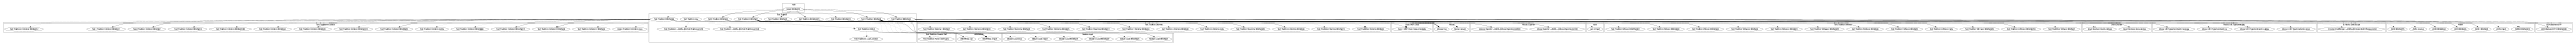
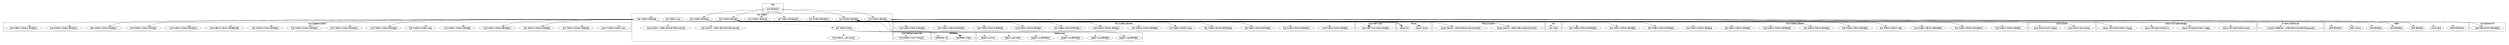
  digraph {
    fontname=Roboto
    node [fontname=Roboto]
    edge [fontname=Roboto style=dotted]
    "Text::Tradition::Collation::BEGIN@5"
    n2 [label="Hooks::Tradition::Collation::new"]
    "Text::Tradition::Collation::BEGIN@1800"
    "Text::Tradition::Collation::BEGIN@14"
    "Text::Tradition::Collation::BEGIN@7"
    "Text::Tradition::Collation::BEGIN@11"
+   "Text::Tradition::Collation::BEGIN@13"
    "Text::Tradition::Collation::BEGIN@12"
    "Text::Tradition::Collation::BEGIN@3"
    "Text::Tradition::Collation::BEGIN@8"
    "Text::Tradition::Collation::BEGIN@15"
    "Text::Tradition::Collation::BEGIN@6"
    "Text::Tradition::Collation::meta"
    "Text::Tradition::Collation::BEGIN@9"
    "Text::Tradition::Collation::BEGIN@10"
    "Text::Tradition::Collation::BEGIN@4"
    "Text::Tradition::Parser::Self::parse"
    "Text::Tradition::Stemma::BEGIN@3"
    "Text::Tradition::Stemma::BEGIN@12"
    "Text::Tradition::Stemma::BEGIN@6"
    "Text::Tradition::Stemma::BEGIN@393"
    "Text::Tradition::Stemma::meta"
    "Text::Tradition::Stemma::BEGIN@8"
    "Text::Tradition::Stemma::BEGIN@4"
    "Text::Tradition::Stemma::BEGIN@11"
    "Text::Tradition::Stemma::BEGIN@5"
    "Text::Tradition::Stemma::BEGIN@9"
    "Text::Tradition::Stemma::BEGIN@10"
    "Text::Tradition::Stemma::BEGIN@7"
    "UNIVERSAL::import"
    "UNIVERSAL::can"
    "Text::Tradition::Witness::BEGIN@7"
    "Text::Tradition::Witness::BEGIN@783"
    "Text::Tradition::Witness::BEGIN@353"
    "Text::Tradition::Witness::meta"
    "Text::Tradition::Witness::BEGIN@9"
    "Text::Tradition::Witness::BEGIN@6"
    "Text::Tradition::Witness::BEGIN@355"
    "Text::Tradition::Witness::BEGIN@5"
    "Text::Tradition::Witness::BEGIN@3"
    "Text::Tradition::Witness::BEGIN@4"
    "Text::Tradition::Witness::BEGIN@8"
    "Text::Tradition::Witness::BEGIN@201"
    "JSON::BEGIN@5"
    "JSON::BEGIN@318"
    "JSON::import"
    "JSON::BEGIN@9"
    "JSON::BEGIN@6"
    "JSON::BEGIN@4"
    "JSON::_load_xs"
    "Class::MOP::Class::make_immutable"
    "main::BEGIN@10"
    "Moose::around"
    "Moose::has"
    "Module::Load::import"
    "Module::Load::BEGIN@11"
    "Module::Load::load"
    "Module::Load::BEGIN@37"
    "Module::Load::BEGIN@6"
    "Module::Load::BEGIN@5"
    "Devel::Declare::done_declare"
    "Devel::Declare::linestr_callback"
    "Text::Tradition::BEGIN@7"
    "Text::Tradition::_save_collation"
    "Text::Tradition::BEGIN@370"
    "Text::Tradition::__ANON__[lib/Text/Tradition.pm:29]"
    "Text::Tradition::new"
    "Text::Tradition::BEGIN@5"
    "Text::Tradition::BEGIN@10"
    "Text::Tradition::BEGIN@4"
    "Text::Tradition::BEGIN@8"
    "Text::Tradition::BEGIN@3"
    "Text::Tradition::BEGIN@6"
    "Text::Tradition::__ANON__[lib/Text/Tradition.pm:54]"
    "Text::Tradition::BUILD"
    "vars::import"
    "Moose::Exporter::__ANON__[Moose/Exporter.pm:492]"
    "Moose::Exporter::__ANON__[Moose/Exporter.pm:678]"
    "Moose::Util::TypeConstraints::where"
    "Moose::Util::TypeConstraints::subtype"
    "Moose::Util::TypeConstraints::as"
    "Moose::Util::TypeConstraints::message"
    "B::Hooks::EndOfScope::__ANON__[B/Hooks/EndOfScope.pm:26]"
    "JSON::Backend::PP::BEGIN@383"
    subgraph cluster_1 {
      label="Text::Tradition::Collation"
      "Text::Tradition::Collation::BEGIN@5"
      n2
      "Text::Tradition::Collation::BEGIN@1800"
      "Text::Tradition::Collation::BEGIN@14"
      "Text::Tradition::Collation::BEGIN@7"
      "Text::Tradition::Collation::BEGIN@11"
+     "Text::Tradition::Collation::BEGIN@13"
      "Text::Tradition::Collation::BEGIN@12"
      "Text::Tradition::Collation::BEGIN@3"
      "Text::Tradition::Collation::BEGIN@8"
      "Text::Tradition::Collation::BEGIN@15"
      "Text::Tradition::Collation::BEGIN@6"
      "Text::Tradition::Collation::meta"
      "Text::Tradition::Collation::BEGIN@9"
      "Text::Tradition::Collation::BEGIN@10"
      "Text::Tradition::Collation::BEGIN@4"
    }
    subgraph cluster_2 {
      label="Text::Tradition::Parser::Self"
      "Text::Tradition::Parser::Self::parse"
    }
    subgraph cluster_3 {
      label="Text::Tradition::Stemma"
      "Text::Tradition::Stemma::BEGIN@3"
      "Text::Tradition::Stemma::BEGIN@12"
      "Text::Tradition::Stemma::BEGIN@6"
      "Text::Tradition::Stemma::BEGIN@393"
      "Text::Tradition::Stemma::meta"
      "Text::Tradition::Stemma::BEGIN@8"
      "Text::Tradition::Stemma::BEGIN@4"
      "Text::Tradition::Stemma::BEGIN@11"
      "Text::Tradition::Stemma::BEGIN@5"
      "Text::Tradition::Stemma::BEGIN@9"
      "Text::Tradition::Stemma::BEGIN@10"
      "Text::Tradition::Stemma::BEGIN@7"
    }
    subgraph cluster_4 {
      label=UNIVERSAL
      "UNIVERSAL::import"
      "UNIVERSAL::can"
    }
    subgraph cluster_5 {
      label="Text::Tradition::Witness"
      "Text::Tradition::Witness::BEGIN@7"
      "Text::Tradition::Witness::BEGIN@783"
      "Text::Tradition::Witness::BEGIN@353"
      "Text::Tradition::Witness::meta"
      "Text::Tradition::Witness::BEGIN@9"
      "Text::Tradition::Witness::BEGIN@6"
      "Text::Tradition::Witness::BEGIN@355"
      "Text::Tradition::Witness::BEGIN@5"
      "Text::Tradition::Witness::BEGIN@3"
      "Text::Tradition::Witness::BEGIN@4"
      "Text::Tradition::Witness::BEGIN@8"
      "Text::Tradition::Witness::BEGIN@201"
    }
    subgraph cluster_6 {
      label=ANON
      "JSON::BEGIN@5"
      "JSON::BEGIN@318"
      "JSON::import"
      "JSON::BEGIN@9"
      "JSON::BEGIN@6"
      "JSON::BEGIN@4"
      "JSON::_load_xs"
    }
    subgraph cluster_7 {
      label="Class::MOP::Class"
      "Class::MOP::Class::make_immutable"
    }
    subgraph cluster_8 {
      label=main
      "main::BEGIN@10"
    }
    subgraph cluster_9 {
      label=Moose
      "Moose::around"
      "Moose::has"
    }
    subgraph cluster_10 {
      label="Module::Load"
      "Module::Load::import"
      "Module::Load::BEGIN@11"
      "Module::Load::load"
      "Module::Load::BEGIN@37"
      "Module::Load::BEGIN@6"
      "Module::Load::BEGIN@5"
    }
    subgraph cluster_11 {
      label="Devel::Declare"
      "Devel::Declare::done_declare"
      "Devel::Declare::linestr_callback"
    }
    subgraph cluster_12 {
      label="Text::Tradition"
      "Text::Tradition::BEGIN@7"
      "Text::Tradition::_save_collation"
      "Text::Tradition::BEGIN@370"
      "Text::Tradition::__ANON__[lib/Text/Tradition.pm:29]"
      "Text::Tradition::new"
      "Text::Tradition::BEGIN@5"
      "Text::Tradition::BEGIN@10"
      "Text::Tradition::BEGIN@4"
      "Text::Tradition::BEGIN@8"
      "Text::Tradition::BEGIN@3"
      "Text::Tradition::BEGIN@6"
      "Text::Tradition::__ANON__[lib/Text/Tradition.pm:54]"
      "Text::Tradition::BUILD"
    }
    subgraph cluster_13 {
      label=vars
      "vars::import"
    }
    subgraph cluster_14 {
      label="Moose::Exporter"
      "Moose::Exporter::__ANON__[Moose/Exporter.pm:492]"
      "Moose::Exporter::__ANON__[Moose/Exporter.pm:678]"
    }
    subgraph cluster_15 {
      label="Moose::Util::TypeConstraints"
      "Moose::Util::TypeConstraints::where"
      "Moose::Util::TypeConstraints::subtype"
      "Moose::Util::TypeConstraints::as"
      "Moose::Util::TypeConstraints::message"
    }
    subgraph cluster_16 {
      label="B::Hooks::EndOfScope"
      "B::Hooks::EndOfScope::__ANON__[B/Hooks/EndOfScope.pm:26]"
    }
    subgraph cluster_17 {
      label="JSON::Backend::PP"
      "JSON::Backend::PP::BEGIN@383"
    }
    "main::BEGIN@10" -> "Text::Tradition::BEGIN@7" [style=solid]
    "main::BEGIN@10" -> "Text::Tradition::BEGIN@370" [style=solid]
    "main::BEGIN@10" -> "Text::Tradition::BEGIN@5" [style=solid]
    "main::BEGIN@10" -> "Text::Tradition::BEGIN@10"
    "main::BEGIN@10" -> "Text::Tradition::BEGIN@4" [style=solid]
    "main::BEGIN@10" -> "Text::Tradition::BEGIN@8" [style=solid]
    "main::BEGIN@10" -> "Text::Tradition::BEGIN@3" [style=solid]
    "main::BEGIN@10" -> "Text::Tradition::BEGIN@6"
    "Text::Tradition::BEGIN@7" -> "Text::Tradition::Stemma::BEGIN@3"
    "Text::Tradition::BEGIN@7" -> "Text::Tradition::Stemma::BEGIN@12"
    "Text::Tradition::BEGIN@7" -> "Text::Tradition::Stemma::BEGIN@6" [style=solid]
    "Text::Tradition::BEGIN@7" -> "Text::Tradition::Stemma::BEGIN@393" [style=solid]
    "Text::Tradition::BEGIN@7" -> "Text::Tradition::Stemma::meta" [style=solid]
    "Text::Tradition::BEGIN@7" -> "Text::Tradition::Stemma::BEGIN@8"
    "Text::Tradition::BEGIN@7" -> "Text::Tradition::Stemma::BEGIN@4" [style=solid]
    "Text::Tradition::BEGIN@7" -> "Text::Tradition::Stemma::BEGIN@11" [style=solid]
    "Text::Tradition::BEGIN@7" -> "Text::Tradition::Stemma::BEGIN@5" [style=solid]
    "Text::Tradition::BEGIN@7" -> "Text::Tradition::Stemma::BEGIN@9"
    "Text::Tradition::BEGIN@7" -> "Text::Tradition::Stemma::BEGIN@10"
    "Text::Tradition::BEGIN@7" -> "Text::Tradition::Stemma::BEGIN@7"
    "Text::Tradition::BEGIN@7" -> "UNIVERSAL::import"
    "Text::Tradition::BEGIN@7" -> "Class::MOP::Class::make_immutable"
    "Text::Tradition::BEGIN@7" -> "Moose::has" [style=solid]
    "Text::Tradition::BEGIN@370" -> "Moose::Exporter::__ANON__[Moose/Exporter.pm:678]" [style=solid]
    "Text::Tradition::new" -> "Text::Tradition::__ANON__[lib/Text/Tradition.pm:29]"
    "Text::Tradition::new" -> "Text::Tradition::__ANON__[lib/Text/Tradition.pm:54]"
    "Text::Tradition::new" -> "Text::Tradition::BUILD"
    "Text::Tradition::BEGIN@5" -> "Moose::Exporter::__ANON__[Moose/Exporter.pm:492]" [style=solid]
    "Text::Tradition::BEGIN@10" -> "vars::import"
    "Text::Tradition::BEGIN@4" -> "Module::Load::import"
    "Text::Tradition::BEGIN@4" -> "Module::Load::BEGIN@11"
    "Text::Tradition::BEGIN@4" -> "Module::Load::BEGIN@37"
    "Text::Tradition::BEGIN@4" -> "Module::Load::BEGIN@6"
    "Text::Tradition::BEGIN@4" -> "Module::Load::BEGIN@5" [style=solid]
    "Text::Tradition::BEGIN@8" -> "UNIVERSAL::import" [style=solid]
    "Text::Tradition::BEGIN@8" -> "Text::Tradition::Witness::BEGIN@7"
    "Text::Tradition::BEGIN@8" -> "Text::Tradition::Witness::BEGIN@783" [style=solid]
    "Text::Tradition::BEGIN@8" -> "Text::Tradition::Witness::BEGIN@353"
    "Text::Tradition::BEGIN@8" -> "Text::Tradition::Witness::meta" [style=solid]
    "Text::Tradition::BEGIN@8" -> "Text::Tradition::Witness::BEGIN@9" [style=solid]
    "Text::Tradition::BEGIN@8" -> "Text::Tradition::Witness::BEGIN@6" [style=solid]
    "Text::Tradition::BEGIN@8" -> "Text::Tradition::Witness::BEGIN@355"
    "Text::Tradition::BEGIN@8" -> "Text::Tradition::Witness::BEGIN@5"
    "Text::Tradition::BEGIN@8" -> "Text::Tradition::Witness::BEGIN@3"
    "Text::Tradition::BEGIN@8" -> "Text::Tradition::Witness::BEGIN@4" [style=solid]
    "Text::Tradition::BEGIN@8" -> "Text::Tradition::Witness::BEGIN@8" [style=solid]
    "Text::Tradition::BEGIN@8" -> "Text::Tradition::Witness::BEGIN@201"
    "Text::Tradition::BEGIN@8" -> "Class::MOP::Class::make_immutable"
    "Text::Tradition::BEGIN@8" -> "Moose::around"
    "Text::Tradition::BEGIN@8" -> "Moose::has" [style=solid]
    "Text::Tradition::BEGIN@8" -> "Devel::Declare::done_declare" [style=solid]
    "Text::Tradition::BEGIN@8" -> "Devel::Declare::linestr_callback"
    "Text::Tradition::BEGIN@8" -> "Moose::Util::TypeConstraints::where"
    "Text::Tradition::BEGIN@8" -> "Moose::Util::TypeConstraints::subtype" [style=solid]
    "Text::Tradition::BEGIN@8" -> "Moose::Util::TypeConstraints::as"
    "Text::Tradition::BEGIN@8" -> "Moose::Util::TypeConstraints::message" [style=solid]
    "Text::Tradition::BEGIN@8" -> "B::Hooks::EndOfScope::__ANON__[B/Hooks/EndOfScope.pm:26]"
    "Text::Tradition::BEGIN@3" -> "JSON::BEGIN@5"
    "Text::Tradition::BEGIN@3" -> "JSON::BEGIN@318"
    "Text::Tradition::BEGIN@3" -> "JSON::import"
    "Text::Tradition::BEGIN@3" -> "JSON::BEGIN@9" [style=solid]
    "Text::Tradition::BEGIN@3" -> "JSON::BEGIN@6" [style=solid]
    "Text::Tradition::BEGIN@3" -> "JSON::BEGIN@4" [style=solid]
    "Text::Tradition::BEGIN@3" -> "JSON::_load_xs"
    "Text::Tradition::BEGIN@3" -> "JSON::Backend::PP::BEGIN@383" [style=solid]
    "Text::Tradition::BEGIN@6" -> "Text::Tradition::Collation::BEGIN@5" [style=solid]
    "Text::Tradition::BEGIN@6" -> "Text::Tradition::Collation::BEGIN@1800"
    "Text::Tradition::BEGIN@6" -> "Text::Tradition::Collation::BEGIN@14"
    "Text::Tradition::BEGIN@6" -> "Text::Tradition::Collation::BEGIN@7" [style=solid]
    "Text::Tradition::BEGIN@6" -> "Text::Tradition::Collation::BEGIN@11" [style=solid]
+   "Text::Tradition::BEGIN@6" -> "Text::Tradition::Collation::BEGIN@13"
    "Text::Tradition::BEGIN@6" -> "Text::Tradition::Collation::BEGIN@12"
    "Text::Tradition::BEGIN@6" -> "Text::Tradition::Collation::BEGIN@3"
    "Text::Tradition::BEGIN@6" -> "Text::Tradition::Collation::BEGIN@8" [style=solid]
    "Text::Tradition::BEGIN@6" -> "Text::Tradition::Collation::BEGIN@15" [style=solid]
    "Text::Tradition::BEGIN@6" -> "Text::Tradition::Collation::BEGIN@6"
    "Text::Tradition::BEGIN@6" -> "Text::Tradition::Collation::meta"
    "Text::Tradition::BEGIN@6" -> "Text::Tradition::Collation::BEGIN@9" [style=solid]
    "Text::Tradition::BEGIN@6" -> "Text::Tradition::Collation::BEGIN@10"
    "Text::Tradition::BEGIN@6" -> "Text::Tradition::Collation::BEGIN@4"
    "Text::Tradition::BEGIN@6" -> "UNIVERSAL::import"
    "Text::Tradition::BEGIN@6" -> "Class::MOP::Class::make_immutable"
    "Text::Tradition::BEGIN@6" -> "Moose::around"
    "Text::Tradition::BEGIN@6" -> "Moose::has" [style=solid]
    "Text::Tradition::BUILD" -> n2
    "Text::Tradition::BUILD" -> "Text::Tradition::Parser::Self::parse"
    "Text::Tradition::BUILD" -> "UNIVERSAL::can" [style=solid]
    "Text::Tradition::BUILD" -> "Module::Load::load"
    "Text::Tradition::BUILD" -> "Text::Tradition::_save_collation"
  }
